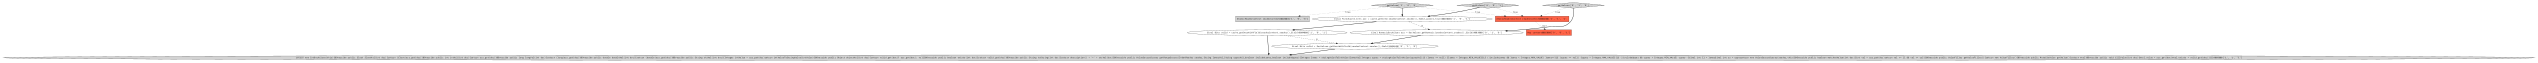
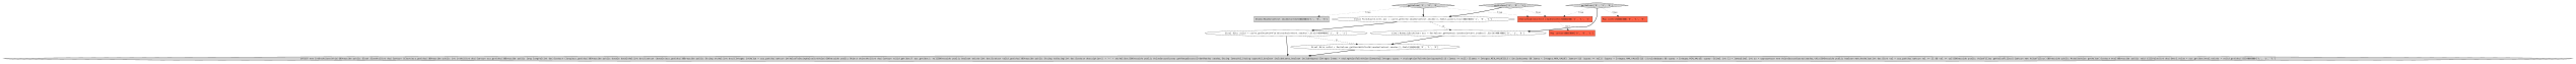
  digraph {
    fontname="IBM Plex Mono"
    node [fillcolor=lightgray fontname="IBM Plex Mono" shape=ellipse style=filled]
    edge [fontname="IBM Plex Mono" style=bold]
    n1 [fillcolor=white label="final FieldCache.Ints arr = cache.getInts(readerContext.reader(),field,parser,true)@@@3@@@['1', '0', '1']"]
    n2 [fillcolor=white label="final Bits valid = cache.getDocsWithField(readerContext.reader(),field)@@@4@@@['1', '0', '1']"]
    n3 [fillcolor=white label="final NumericDocValues arr = DocValues.getNumeric(readerContext.reader(),field)@@@3@@@['0', '1', '0']"]
    n4 [fillcolor=white label="final Bits valid = DocValues.getDocsWithField(readerContext.reader(),field)@@@4@@@['0', '1', '0']"]
    n5 [label="return new IntDocValues(this){@Override public float floatVal(int doc){return (float)arr.get(doc)}@Override public int intVal(int doc){return arr.get(doc)}@Override public long longVal(int doc){return (long)arr.get(doc)}@Override public double doubleVal(int doc){return (double)arr.get(doc)}@Override public String strVal(int doc){Integer intValue = arr.get(doc)return intValueToStringValue(intValue)}@Override public Object objectVal(int doc){return valid.get(doc)? arr.get(doc): null}@Override public boolean exists(int doc){return valid.get(doc)}@Override public String toString(int doc){return description() + '=' + strVal(doc)}@Override public ValueSourceScorer getRangeScorer(IndexReader reader,String lowerVal,String upperVal,boolean includeLower,boolean includeUpper){Integer lower = stringValueToIntValue(lowerVal)Integer upper = stringValueToIntValue(upperVal)if (lower == null) {lower = Integer.MIN_VALUE}{if (!includeLower && lower < Integer.MAX_VALUE) lower++}if (upper == null) {upper = Integer.MAX_VALUE}{if (!includeUpper && upper > Integer.MIN_VALUE) upper--}final int ll = lowerfinal int uu = upperreturn new ValueSourceScorer(reader,this){@Override public boolean matchesValue(int doc){int val = arr.get(doc)return val >= ll && val <= uu}}}@Override public ValueFiller getValueFiller(){return new ValueFiller(){@Override public MutableValue getValue(){return mval}@Override public void fillValue(int doc){mval.value = arr.get(doc)mval.exists = valid.get(doc)}}}}@@@5@@@['1', '1', '1']"]
    n6 [label="getValues['0', '0', '1']" shape=diamond]
    n7 [fillcolor=tomato label="AtomicReaderContext readerContext@@@2@@@['1', '1', '1']" shape=box]
    n8 [fillcolor=tomato label="Map context@@@2@@@['0', '0', '1']" shape=box]
    n9 [label="getValues['1', '0', '0']" shape=diamond]
    n10 [label="AtomicReaderContext readerContext@@@2@@@['1', '0', '0']" shape=box]
+   n11 [fillcolor=tomato label="Map context@@@2@@@['0', '1', '0']" shape=box]
    n12 [label="getValues['0', '1', '0']" shape=diamond]
    n1 -> n2
    n1 -> n3 [label=0 style=dashed]
    n2 -> n4 [label=0 style=dashed]
    n2 -> n5
    n3 -> n4
    n4 -> n5
    n6 -> n1
    n6 -> n7 [label=true style=dotted]
    n7 -> n8 [label=true style=dotted]
    n9 -> n1
    n9 -> n7 [label=true style=dotted]
    n9 -> n10 [label=true style=dotted]
    n12 -> n3
    n12 -> n7 [label=true style=dotted]
+   n12 -> n11 [label=true style=dotted]
  }
